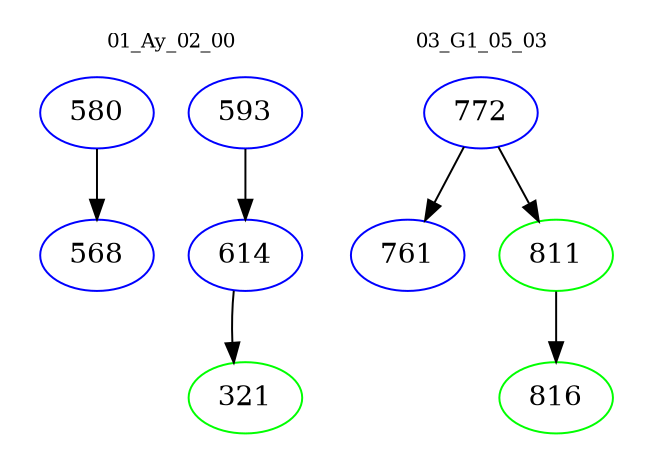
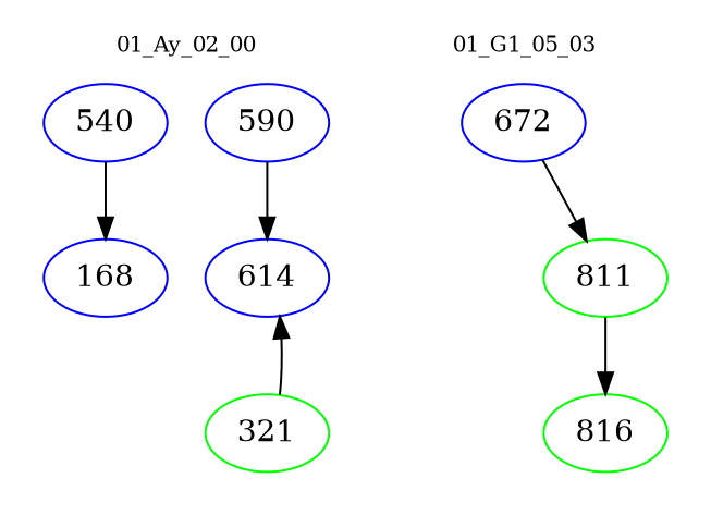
  digraph {
    node [color=blue]
    edge [color=black]
-   n1 [label=593]
-   n2 [label=580]
+   n1 [label=590]
+   n2 [label=540]
    n3 [label=614]
-   n4 [label=568]
+   n4 [label=168]
    n5 [color=green label=321]
-   n6 [label=772]
-   n7 [label=761]
+   n6 [label=672]
    n8 [color=green label=811]
    n9 [color=green label=816]
    subgraph cluster_1 {
      color=white
      fontsize=10
      label="01_Ay_02_00"
      n1
      n2
      n3
      n4
      n5
    }
    subgraph cluster_2 {
      color=white
      fontsize=10
-     label="03_G1_05_03"
+     label="01_G1_05_03"
      n6
-     n7
      n8
      n9
    }
    n1 -> n3
    n2 -> n4
-   n3 -> n5
-   n6 -> n7
+   n5 -> n3
    n6 -> n8
    n8 -> n9
  }
